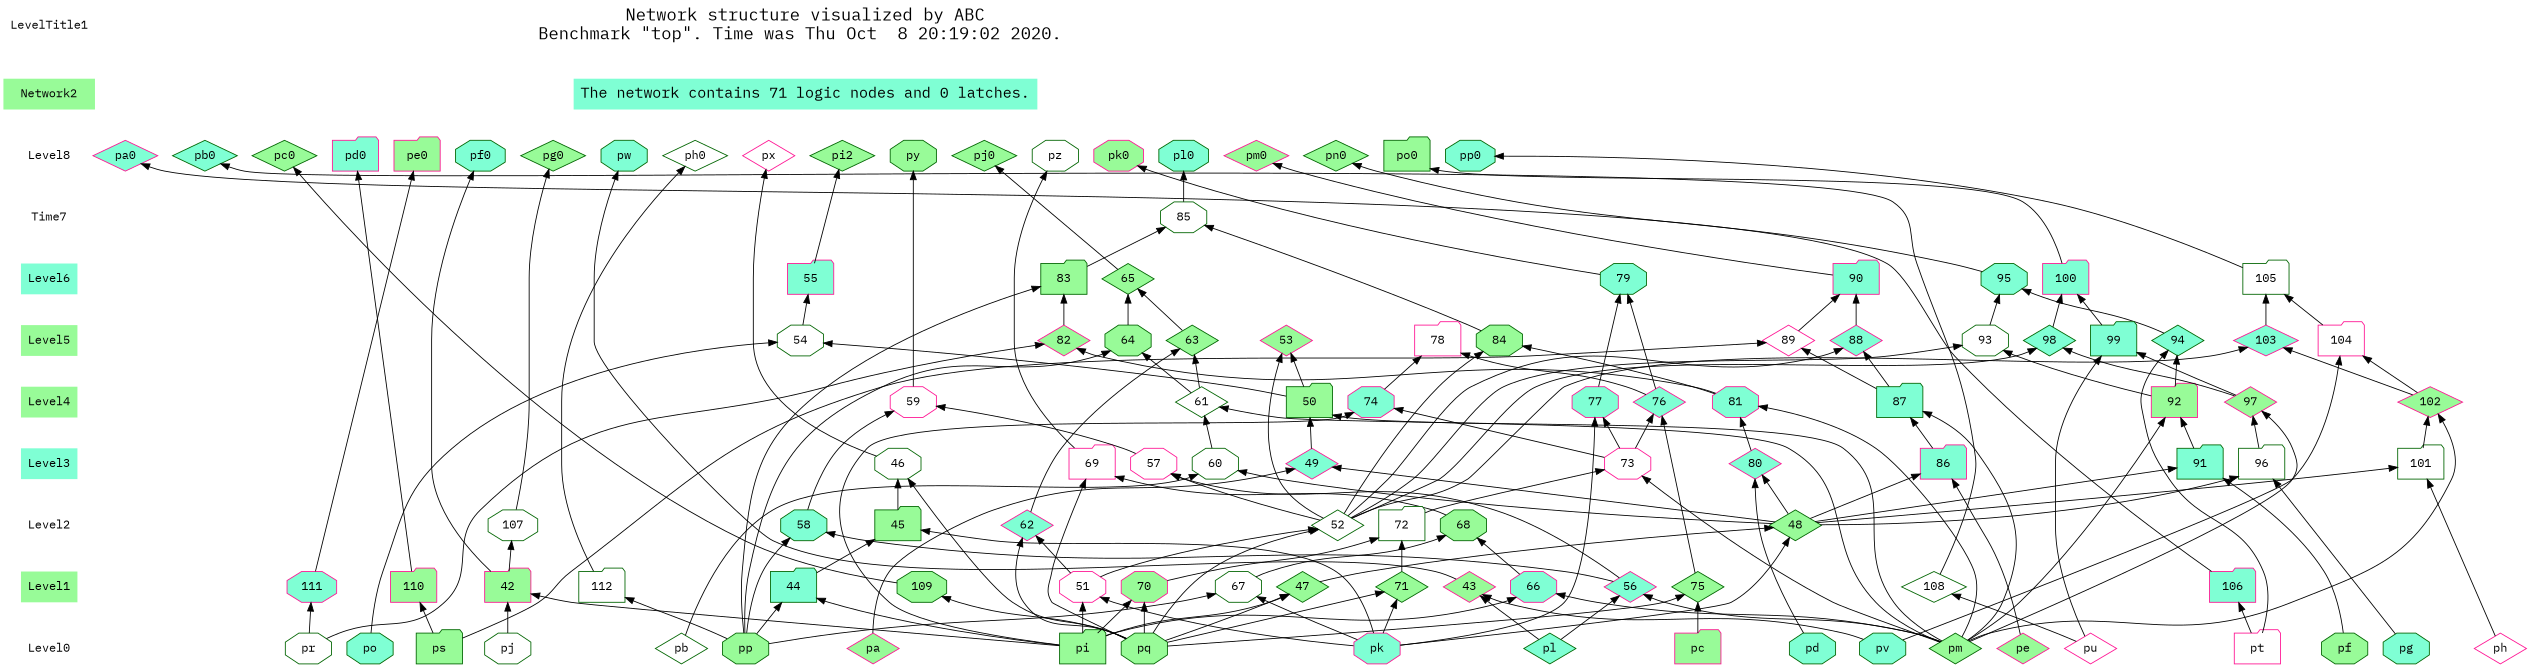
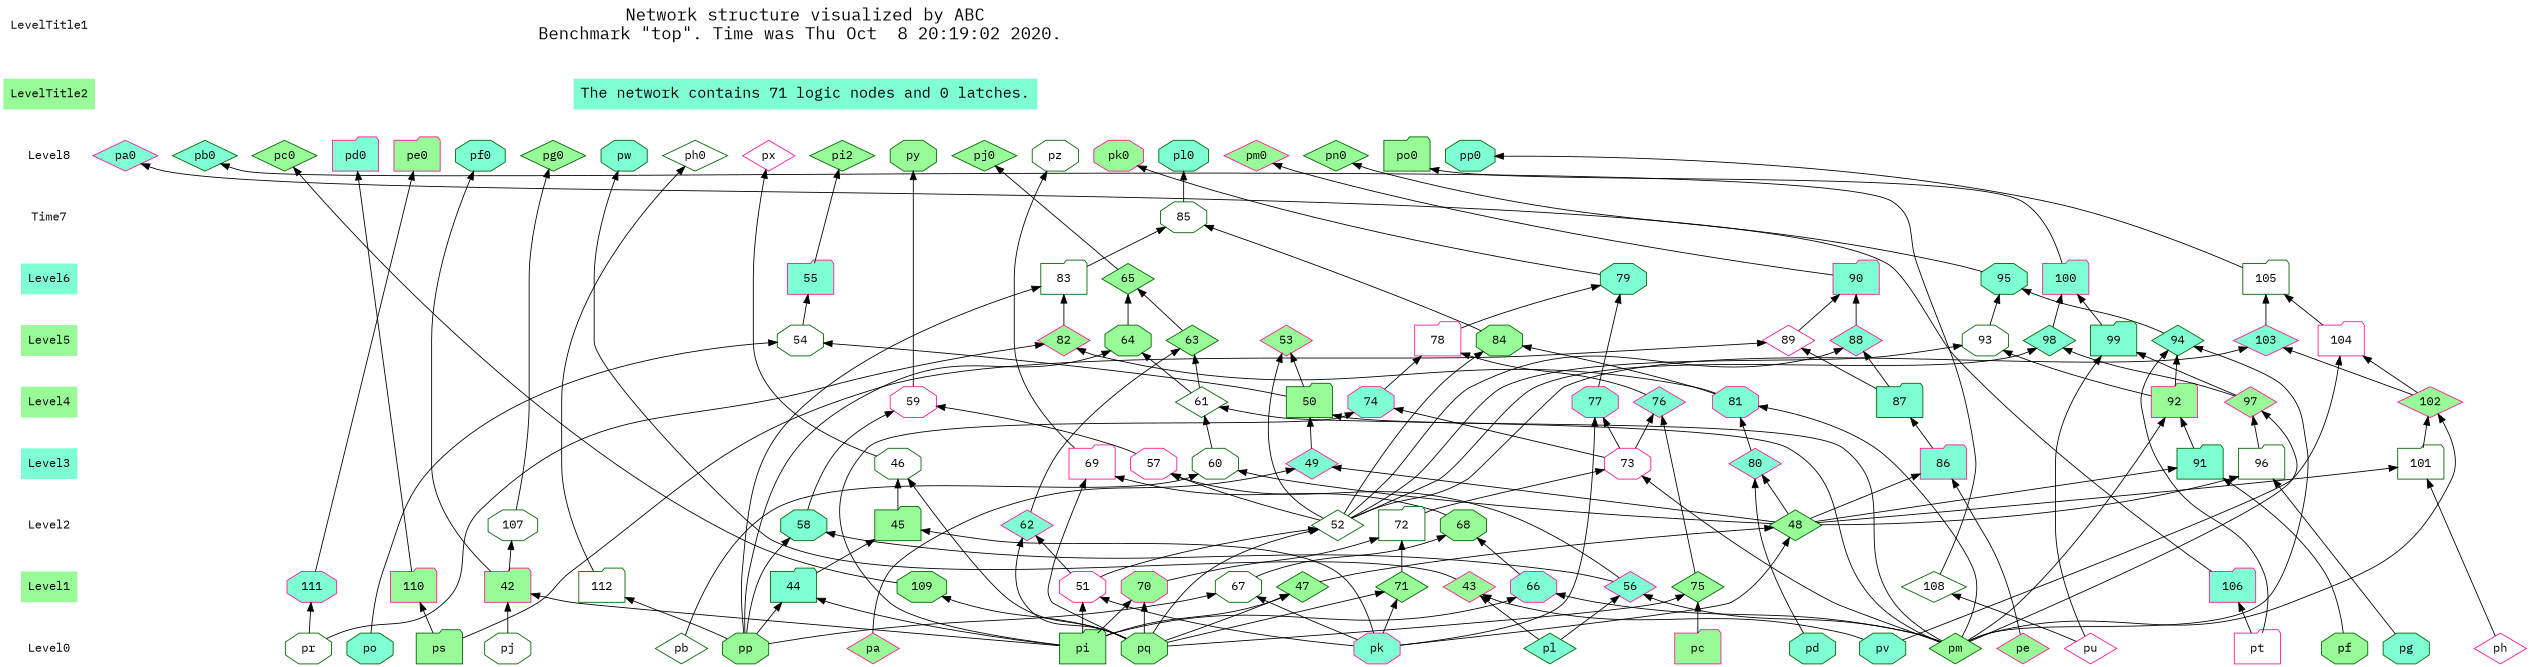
  digraph {
    fontname="IBM Plex Mono"
    node [color=darkgreen fillcolor=palegreen fontname="IBM Plex Mono" shape=diamond style=filled]
    edge [dir=back fontname="IBM Plex Mono" style=solid]
    LevelTitle1 [color=deeppink fillcolor=white shape=plaintext]
-   LevelTitle2 [color=deeppink shape=plaintext label=Network2]
+   LevelTitle2 [color=deeppink shape=plaintext]
    Level8 [fillcolor=white shape=plaintext]
    n4 [color=deeppink fillcolor=white label=Time7 shape=plaintext]
    Level6 [color=deeppink fillcolor=aquamarine shape=plaintext]
    Level5 [shape=plaintext]
    Level4 [shape=plaintext]
    Level3 [fillcolor=aquamarine shape=plaintext]
    Level2 [color=deeppink fillcolor=white shape=plaintext]
    Level1 [color=deeppink shape=plaintext]
    Level0 [fillcolor=white shape=plaintext]
    n12 [color=deeppink fillcolor=white fontsize=20 label="Network structure visualized by ABC\nBenchmark \"top\". Time was Thu Oct  8 20:19:02 2020. " shape=plaintext]
    n13 [fillcolor=aquamarine fontsize=18 label="The network contains 71 logic nodes and 0 latches.\n" shape=plaintext]
    n14 [color=deeppink fillcolor=aquamarine label=pa0]
    n15 [fillcolor=aquamarine label=pb0]
    n16 [label=pc0]
    n17 [color=deeppink fillcolor=aquamarine label=pd0 shape=folder]
    n18 [color=deeppink label=pe0 shape=folder]
    n19 [fillcolor=aquamarine label=pf0 shape=octagon]
    n20 [label=pg0]
    n21 [fillcolor=aquamarine label=pw shape=octagon]
    n22 [fillcolor=white label=ph0]
    n23 [color=deeppink fillcolor=white label=px]
    n24 [label=pi2]
    n25 [label=py shape=octagon]
    n26 [label=pj0]
    n27 [fillcolor=white label=pz shape=octagon]
    n28 [color=deeppink label=pk0 shape=octagon]
    n29 [fillcolor=aquamarine label=pl0 shape=octagon]
    n30 [color=deeppink label=pm0]
    n31 [label=pn0]
    n32 [label=po0 shape=folder]
    n33 [fillcolor=aquamarine label=pp0 shape=octagon]
    n34 [fillcolor=white label="85\n" shape=octagon]
    n35 [color=deeppink fillcolor=aquamarine label="55\n" shape=folder]
    n36 [label="65\n"]
    n37 [fillcolor=aquamarine label="79\n" shape=octagon]
-   n38 [label="83\n" shape=folder]
+   n38 [fillcolor=white label="83\n" shape=folder]
    n39 [color=deeppink fillcolor=aquamarine label="90\n" shape=folder]
    n40 [fillcolor=aquamarine label="95\n" shape=octagon]
    n41 [color=deeppink fillcolor=aquamarine label="100\n" shape=folder]
    n42 [fillcolor=white label="105\n" shape=folder]
    n43 [color=deeppink label="53\n"]
    n44 [fillcolor=white label="54\n" shape=octagon]
    n45 [label="63\n"]
    n46 [label="64\n" shape=octagon]
    n47 [color=deeppink fillcolor=white label="78\n" shape=folder]
    n48 [color=deeppink label="82\n"]
    n49 [label="84\n" shape=octagon]
    n50 [color=deeppink fillcolor=aquamarine label="88\n"]
    n51 [color=deeppink fillcolor=white label="89\n"]
    n52 [fillcolor=white label="93\n" shape=octagon]
    n53 [fillcolor=aquamarine label="94\n"]
    n54 [fillcolor=aquamarine label="98\n"]
    n55 [fillcolor=aquamarine label="99\n" shape=folder]
    n56 [color=deeppink fillcolor=aquamarine label="103\n"]
    n57 [color=deeppink fillcolor=white label="104\n" shape=folder]
    n58 [label="50\n" shape=folder]
    n59 [color=deeppink fillcolor=white label="59\n" shape=octagon]
    n60 [fillcolor=white label="61\n"]
    n61 [color=deeppink fillcolor=aquamarine label="74\n" shape=octagon]
    n62 [color=deeppink fillcolor=aquamarine label="76\n"]
    n63 [color=deeppink fillcolor=aquamarine label="77\n" shape=octagon]
    n64 [color=deeppink fillcolor=aquamarine label="81\n" shape=octagon]
    n65 [fillcolor=aquamarine label="87\n" shape=folder]
    n66 [color=deeppink label="92\n" shape=folder]
    n67 [color=deeppink label="97\n"]
    n68 [color=deeppink label="102\n"]
    n69 [fillcolor=white label="46\n" shape=octagon]
    n70 [color=deeppink fillcolor=aquamarine label="49\n"]
    n71 [color=deeppink fillcolor=white label="57\n" shape=octagon]
    n72 [fillcolor=white label="60\n" shape=octagon]
    n73 [color=deeppink fillcolor=white label="69\n" shape=folder]
    n74 [color=deeppink fillcolor=white label="73\n" shape=octagon]
    n75 [color=deeppink fillcolor=aquamarine label="80\n"]
    n76 [color=deeppink fillcolor=aquamarine label="86\n" shape=folder]
    n77 [fillcolor=aquamarine label="91\n" shape=folder]
    n78 [fillcolor=white label="96\n" shape=folder]
    n79 [fillcolor=white label="101\n" shape=folder]
    n80 [label="45\n" shape=folder]
    n81 [label="48\n"]
    n82 [fillcolor=white label="52\n"]
    n83 [fillcolor=aquamarine label="58\n" shape=octagon]
    n84 [color=deeppink fillcolor=aquamarine label="62\n"]
    n85 [label="68\n" shape=octagon]
    n86 [fillcolor=white label="72\n" shape=folder]
    n87 [fillcolor=white label="107\n" shape=octagon]
    n88 [color=deeppink label="42\n" shape=folder]
    n89 [color=deeppink label="43\n"]
    n90 [fillcolor=aquamarine label="44\n" shape=folder]
    n91 [label="47\n"]
    n92 [color=deeppink fillcolor=white label="51\n" shape=octagon]
    n93 [color=deeppink fillcolor=aquamarine label="56\n"]
    n94 [color=deeppink fillcolor=aquamarine label="66\n" shape=octagon]
    n95 [fillcolor=white label="67\n" shape=octagon]
    n96 [color=deeppink label="70\n" shape=octagon]
    n97 [label="71\n"]
    n98 [label="75\n"]
    n99 [color=deeppink fillcolor=aquamarine label="106\n" shape=folder]
    n100 [fillcolor=white label="108\n"]
    n101 [label="109\n" shape=octagon]
    n102 [color=deeppink label="110\n" shape=folder]
    n103 [color=deeppink fillcolor=aquamarine label="111\n" shape=octagon]
    n104 [fillcolor=white label="112\n" shape=folder]
    n105 [label=pp shape=octagon]
    n106 [label=pq shape=octagon]
    n107 [fillcolor=white label=pr shape=octagon]
    n108 [label=ps shape=folder]
    n109 [color=deeppink fillcolor=white label=pt shape=folder]
    n110 [color=deeppink fillcolor=white label=pu]
    n111 [fillcolor=aquamarine label=pv shape=octagon]
    n112 [color=deeppink label=pa]
    n113 [fillcolor=white label=pb]
    n114 [color=deeppink label=pc shape=folder]
    n115 [fillcolor=aquamarine label=pd shape=octagon]
    n116 [color=deeppink label=pe]
    n117 [label=pf shape=octagon]
    n118 [fillcolor=aquamarine label=pg shape=octagon]
    n119 [color=deeppink fillcolor=white label=ph]
    n120 [label=pi shape=folder]
    n121 [fillcolor=white label=pj shape=octagon]
    n122 [color=deeppink fillcolor=aquamarine label=pk shape=octagon]
    n123 [fillcolor=aquamarine label=pl]
    n124 [label=pm]
    n125 [fillcolor=aquamarine label=po shape=octagon]
    subgraph sub_1 {
      LevelTitle1
      LevelTitle2
      Level8
      n4
      Level6
      Level5
      Level4
      Level3
      Level2
      Level1
      Level0
    }
    subgraph sub_2 {
      rank=same
      LevelTitle1
      n12
    }
    subgraph sub_3 {
      rank=same
      LevelTitle2
      n13
    }
    subgraph sub_4 {
      rank=same
      Level8
      n14
      n15
      n16
      n17
      n18
      n19
      n20
      n21
      n22
      n23
      n24
      n25
      n26
      n27
      n28
      n29
      n30
      n31
      n32
      n33
    }
    subgraph sub_5 {
      rank=same
      n4
      n34
    }
    subgraph sub_6 {
      rank=same
      Level6
      n35
      n36
      n37
      n38
      n39
      n40
      n41
      n42
    }
    subgraph sub_7 {
      rank=same
      Level5
      n43
      n44
      n45
      n46
      n47
      n48
      n49
      n50
      n51
      n52
      n53
      n54
      n55
      n56
      n57
    }
    subgraph sub_8 {
      rank=same
      Level4
      n58
      n59
      n60
      n61
      n62
      n63
      n64
      n65
      n66
      n67
      n68
    }
    subgraph sub_9 {
      rank=same
      Level3
      n69
      n70
      n71
      n72
      n73
      n74
      n75
      n76
      n77
      n78
      n79
    }
    subgraph sub_10 {
      rank=same
      Level2
      n80
      n81
      n82
      n83
      n84
      n85
      n86
      n87
    }
    subgraph sub_11 {
      rank=same
      Level1
      n88
      n89
      n90
      n91
      n92
      n93
      n94
      n95
      n96
      n97
      n98
      n99
      n100
      n101
      n102
      n103
      n104
    }
    subgraph sub_12 {
      rank=same
      Level0
      n105
      n106
      n107
      n108
      n109
      n110
      n111
      n112
      n113
      n114
      n115
      n116
      n117
      n118
      n119
      n120
      n121
      n122
      n123
      n124
      n125
    }
    LevelTitle1 -> LevelTitle2 [style=invis]
    LevelTitle2 -> Level8 [style=invis]
    Level8 -> n4 [style=invis]
    n4 -> Level6 [style=invis]
    Level6 -> Level5 [style=invis]
    Level5 -> Level4 [style=invis]
    Level4 -> Level3 [style=invis]
    Level3 -> Level2 [style=invis]
    Level2 -> Level1 [style=invis]
    Level1 -> Level0 [style=invis]
    n12 -> n13 [style=invis]
    n13 -> n14 [style=invis]
    n13 -> n15 [style=invis]
    n13 -> n16 [style=invis]
    n13 -> n17 [style=invis]
    n13 -> n18 [style=invis]
    n13 -> n19 [style=invis]
    n13 -> n20 [style=invis]
    n13 -> n21 [style=invis]
    n13 -> n22 [style=invis]
    n13 -> n23 [style=invis]
    n13 -> n24 [style=invis]
    n13 -> n25 [style=invis]
    n13 -> n26 [style=invis]
    n13 -> n27 [style=invis]
    n13 -> n28 [style=invis]
    n13 -> n29 [style=invis]
    n13 -> n30 [style=invis]
    n13 -> n31 [style=invis]
    n13 -> n32 [style=invis]
    n13 -> n33 [style=invis]
    n14 -> n15 [style=invis]
    n14 -> n99
    n15 -> n16 [style=invis]
    n15 -> n100
    n16 -> n17 [style=invis]
    n16 -> n101
    n17 -> n18 [style=invis]
    n17 -> n102
    n18 -> n19 [style=invis]
    n18 -> n103
    n19 -> n20 [style=invis]
    n19 -> n88
    n20 -> n21 [style=invis]
    n20 -> n87
    n21 -> n22 [style=invis]
    n21 -> n89
    n22 -> n23 [style=invis]
    n22 -> n104
    n23 -> n24 [style=invis]
    n23 -> n69
    n24 -> n25 [style=invis]
    n24 -> n35
    n25 -> n26 [style=invis]
    n25 -> n59
    n26 -> n27 [style=invis]
    n26 -> n36
    n27 -> n28 [style=invis]
    n27 -> n73
    n28 -> n29 [style=invis]
    n28 -> n37
    n29 -> n30 [style=invis]
    n29 -> n34
    n30 -> n31 [style=invis]
    n30 -> n39
    n31 -> n32 [style=invis]
    n31 -> n40
    n32 -> n33 [style=invis]
    n32 -> n41
    n33 -> n42
    n34 -> n38
    n34 -> n49
    n35 -> n44
    n36 -> n45
    n36 -> n46
-   n37 -> n62
+   n37 -> n47
    n37 -> n63
    n38 -> n48
    n38 -> n105
    n39 -> n50
    n39 -> n51
    n40 -> n52
    n40 -> n53
    n41 -> n54
    n41 -> n55
    n42 -> n56
    n42 -> n57
    n43 -> n58
    n43 -> n82
    n44 -> n58
    n44 -> n125
    n45 -> n60
    n45 -> n84
    n46 -> n60
    n46 -> n105
    n47 -> n61
    n47 -> n62
    n48 -> n64
    n48 -> n107
    n49 -> n64
    n49 -> n82
    n50 -> n65
    n50 -> n82
    n51 -> n65
    n51 -> n108
    n52 -> n66
    n52 -> n82
    n53 -> n66
    n53 -> n109
    n54 -> n67
    n54 -> n82
    n55 -> n67
    n55 -> n110
    n56 -> n68
    n56 -> n82
    n57 -> n68
    n57 -> n111
    n58 -> n70
    n58 -> n124
    n59 -> n71
    n59 -> n83
    n60 -> n72
    n60 -> n124
    n61 -> n74
    n61 -> n120
    n62 -> n74
    n62 -> n98
    n63 -> n74
    n63 -> n122
    n64 -> n75
    n64 -> n124
    n65 -> n76
-   n65 -> n124
+   n53 -> n124
    n66 -> n77
    n66 -> n124
    n67 -> n78
    n67 -> n124
    n68 -> n79
    n68 -> n124
    n69 -> n80
    n69 -> n106
    n70 -> n81
    n70 -> n112
    n71 -> n82
    n71 -> n93
    n72 -> n81
    n72 -> n113
    n73 -> n85
    n73 -> n106
    n74 -> n86
    n74 -> n124
    n75 -> n81
    n75 -> n115
    n76 -> n81
    n76 -> n116
    n77 -> n81
    n77 -> n117
    n78 -> n81
    n78 -> n118
    n79 -> n81
    n79 -> n119
    n80 -> n90
    n80 -> n122
    n81 -> n91
    n81 -> n122
    n82 -> n92
    n82 -> n106
    n83 -> n93
    n83 -> n105
    n84 -> n92
    n84 -> n106
    n85 -> n94
    n85 -> n95
    n86 -> n96
    n86 -> n97
    n87 -> n88
    n88 -> n120
    n88 -> n121
    n89 -> n111
    n89 -> n123
    n90 -> n105
    n90 -> n120
    n91 -> n106
    n91 -> n120
    n92 -> n120
    n92 -> n122
    n93 -> n123
    n93 -> n124
    n94 -> n120
    n94 -> n124
    n95 -> n105
    n95 -> n122
    n96 -> n106
    n96 -> n120
    n97 -> n106
    n97 -> n122
    n98 -> n106
    n98 -> n114
    n99 -> n109
    n100 -> n110
    n101 -> n106
    n102 -> n108
    n103 -> n107
    n104 -> n105
  }
